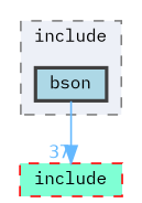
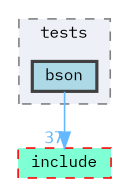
  digraph {
    compound=true
    fontname="IBM Plex Mono"
    node [fontname="IBM Plex Mono" fontsize=10 shape=box]
    n1 [color=grey25 fillcolor=lightblue height=0.2 label=bson style="filled,bold" width=0.4]
    n2 [color=red fillcolor=aquamarine height=0.2 label=include style="filled,dashed" width=0.4]
    subgraph cluster_1 {
      bgcolor="#edf0f7"
      fontsize=10
-     label=include
+     label=tests
      pencolor=grey50
      style="filled,dashed"
      n1
    }
    n1 -> n2 [color=steelblue1 fontcolor=steelblue1 fontname="IBM Plex Mono" fontsize=10 headlabel=37 labeldistance=1.5 labelfontname=Helvetica labelfontsize=10]
  }
